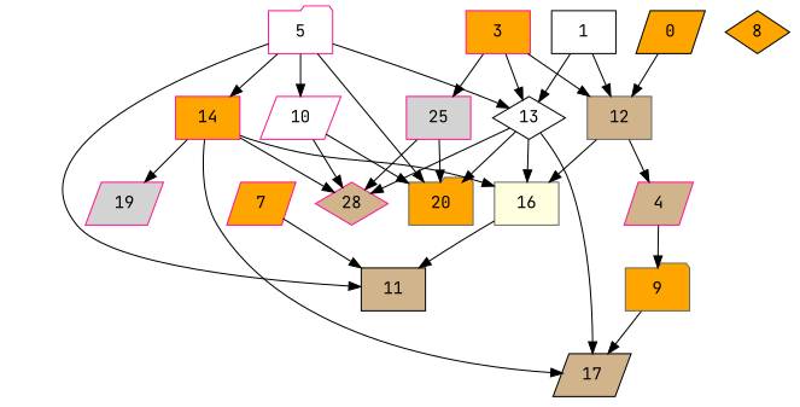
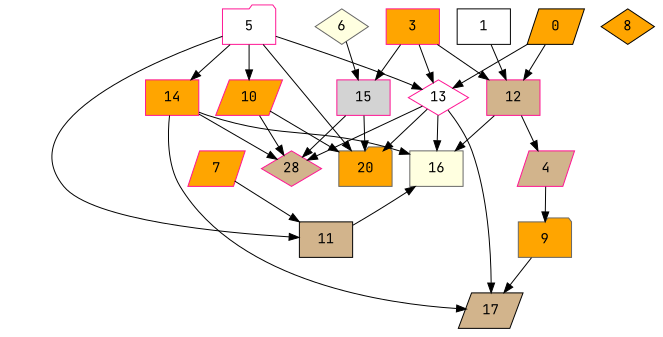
  digraph {
    fontname="JetBrains Mono"
    node [alpha=0.10 color=deeppink fillcolor=orange fontname="JetBrains Mono" shape=box style=filled]
    edge [fontname="JetBrains Mono"]
    1 [alpha=0.15 color=black expect_size=13200384 fillcolor=white]
-   12 [alpha=0.13 color=gray40 expect_size=15883264 fillcolor=tan]
-   13 [color=black expect_size=11269120 fillcolor=white shape=diamond]
+   12 [alpha=0.13 expect_size=15883264 fillcolor=tan]
+   13 [expect_size=11269120 fillcolor=white shape=diamond]
    16 [alpha=0.19 color=gray40 expect_size=16919552 fillcolor=lightyellow]
    4 [alpha=0.06 expect_size=32313344 fillcolor=tan shape=parallelogram]
    17 [alpha=0.12 color=black expect_size=7328768 fillcolor=tan shape=parallelogram]
    n7 [alpha=0.06 expect_size=19161088 fillcolor=tan label=28 shape=diamond]
    20 [alpha=0.18 color=gray40 expect_size=40275968 shape=folder]
    n9 [alpha=0.18 color=black expect_size=38606848 label=0 shape=parallelogram]
    3 [alpha=0.07 expect_size=33434624]
-   15 [alpha=0.05 expect_size=41630720 fillcolor=lightgrey label=25]
+   15 [alpha=0.05 expect_size=41630720 fillcolor=lightgrey]
    9 [alpha=0.01 color=gray40 expect_size=32021504 shape=folder]
    5 [expect_size=22874112 fillcolor=white shape=folder]
-   10 [alpha=0.09 expect_size=49672192 fillcolor=white shape=parallelogram]
+   10 [alpha=0.09 expect_size=49672192 shape=parallelogram]
    11 [alpha=0.04 color=black expect_size=27586560 fillcolor=tan]
    14 [alpha=0.14 expect_size=28262400]
-   19 [alpha=0.07 expect_size=37964800 fillcolor=lightgrey shape=parallelogram]
+   6 [alpha=0.16 color=gray40 expect_size=9786368 fillcolor=lightyellow shape=diamond]
    7 [alpha=0.05 expect_size=10083328 shape=parallelogram]
    8 [alpha=0.08 color=black expect_size=52346880 shape=diamond]
    1 -> 12
-   1 -> 13
+   n9 -> 13
    12 -> 16
    12 -> 4
    13 -> 16
    13 -> 17
    13 -> n7
    13 -> 20
    4 -> 9
    n9 -> 12
    3 -> 12
    3 -> 13
    3 -> 15
    15 -> n7
    15 -> 20
    9 -> 17
    5 -> 13
    5 -> 20
    5 -> 10
    5 -> 11
    5 -> 14
    10 -> n7
    10 -> 20
-   16 -> 11
+   11 -> 16
    14 -> 16
    14 -> 17
    14 -> n7
-   14 -> 19
+   6 -> 15
    7 -> 11
  }
